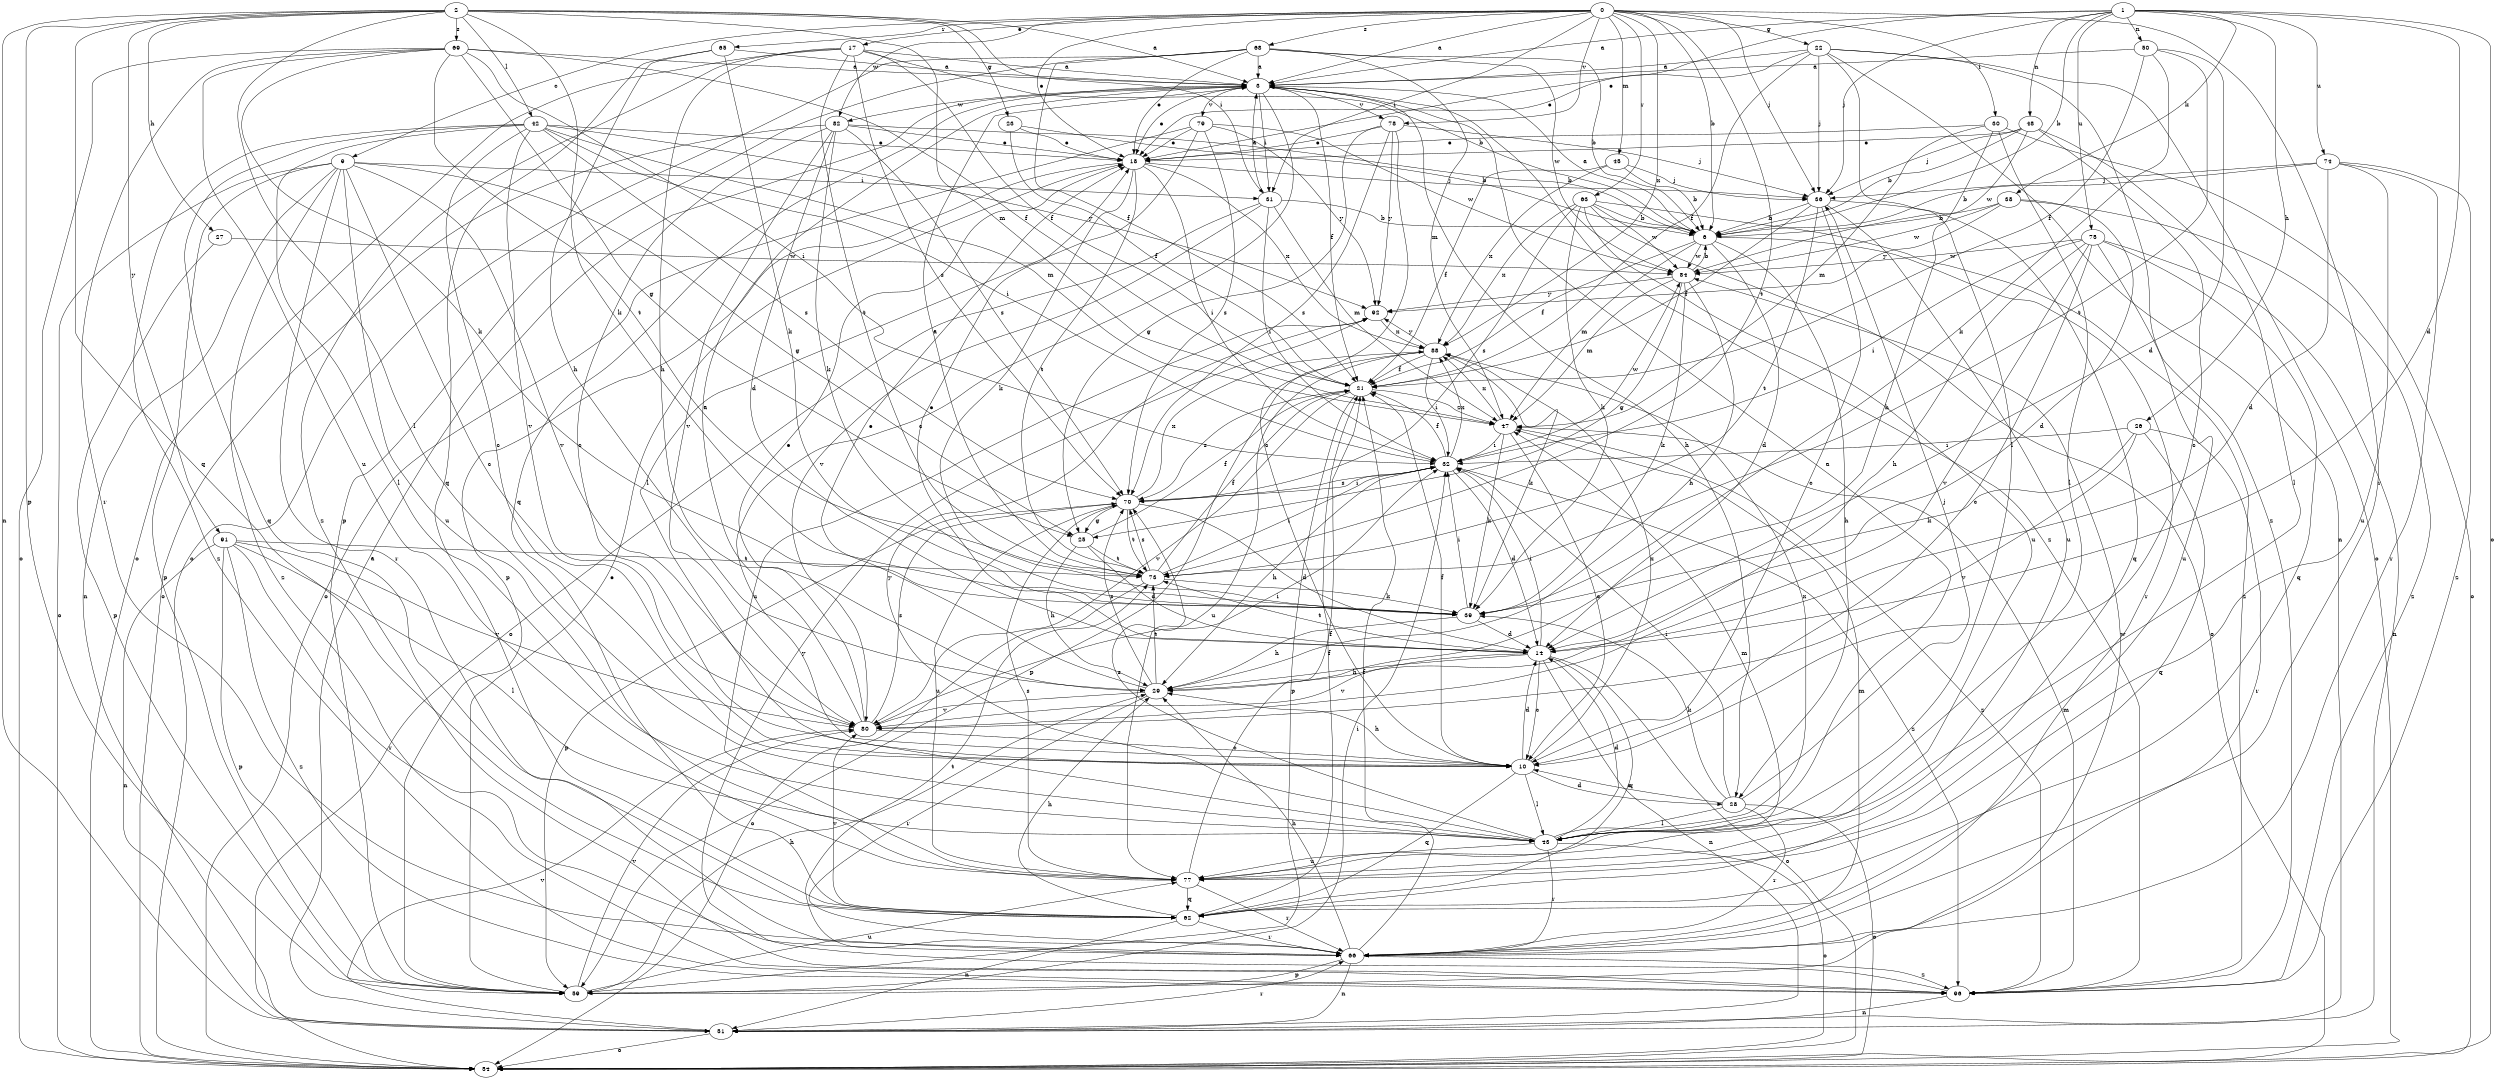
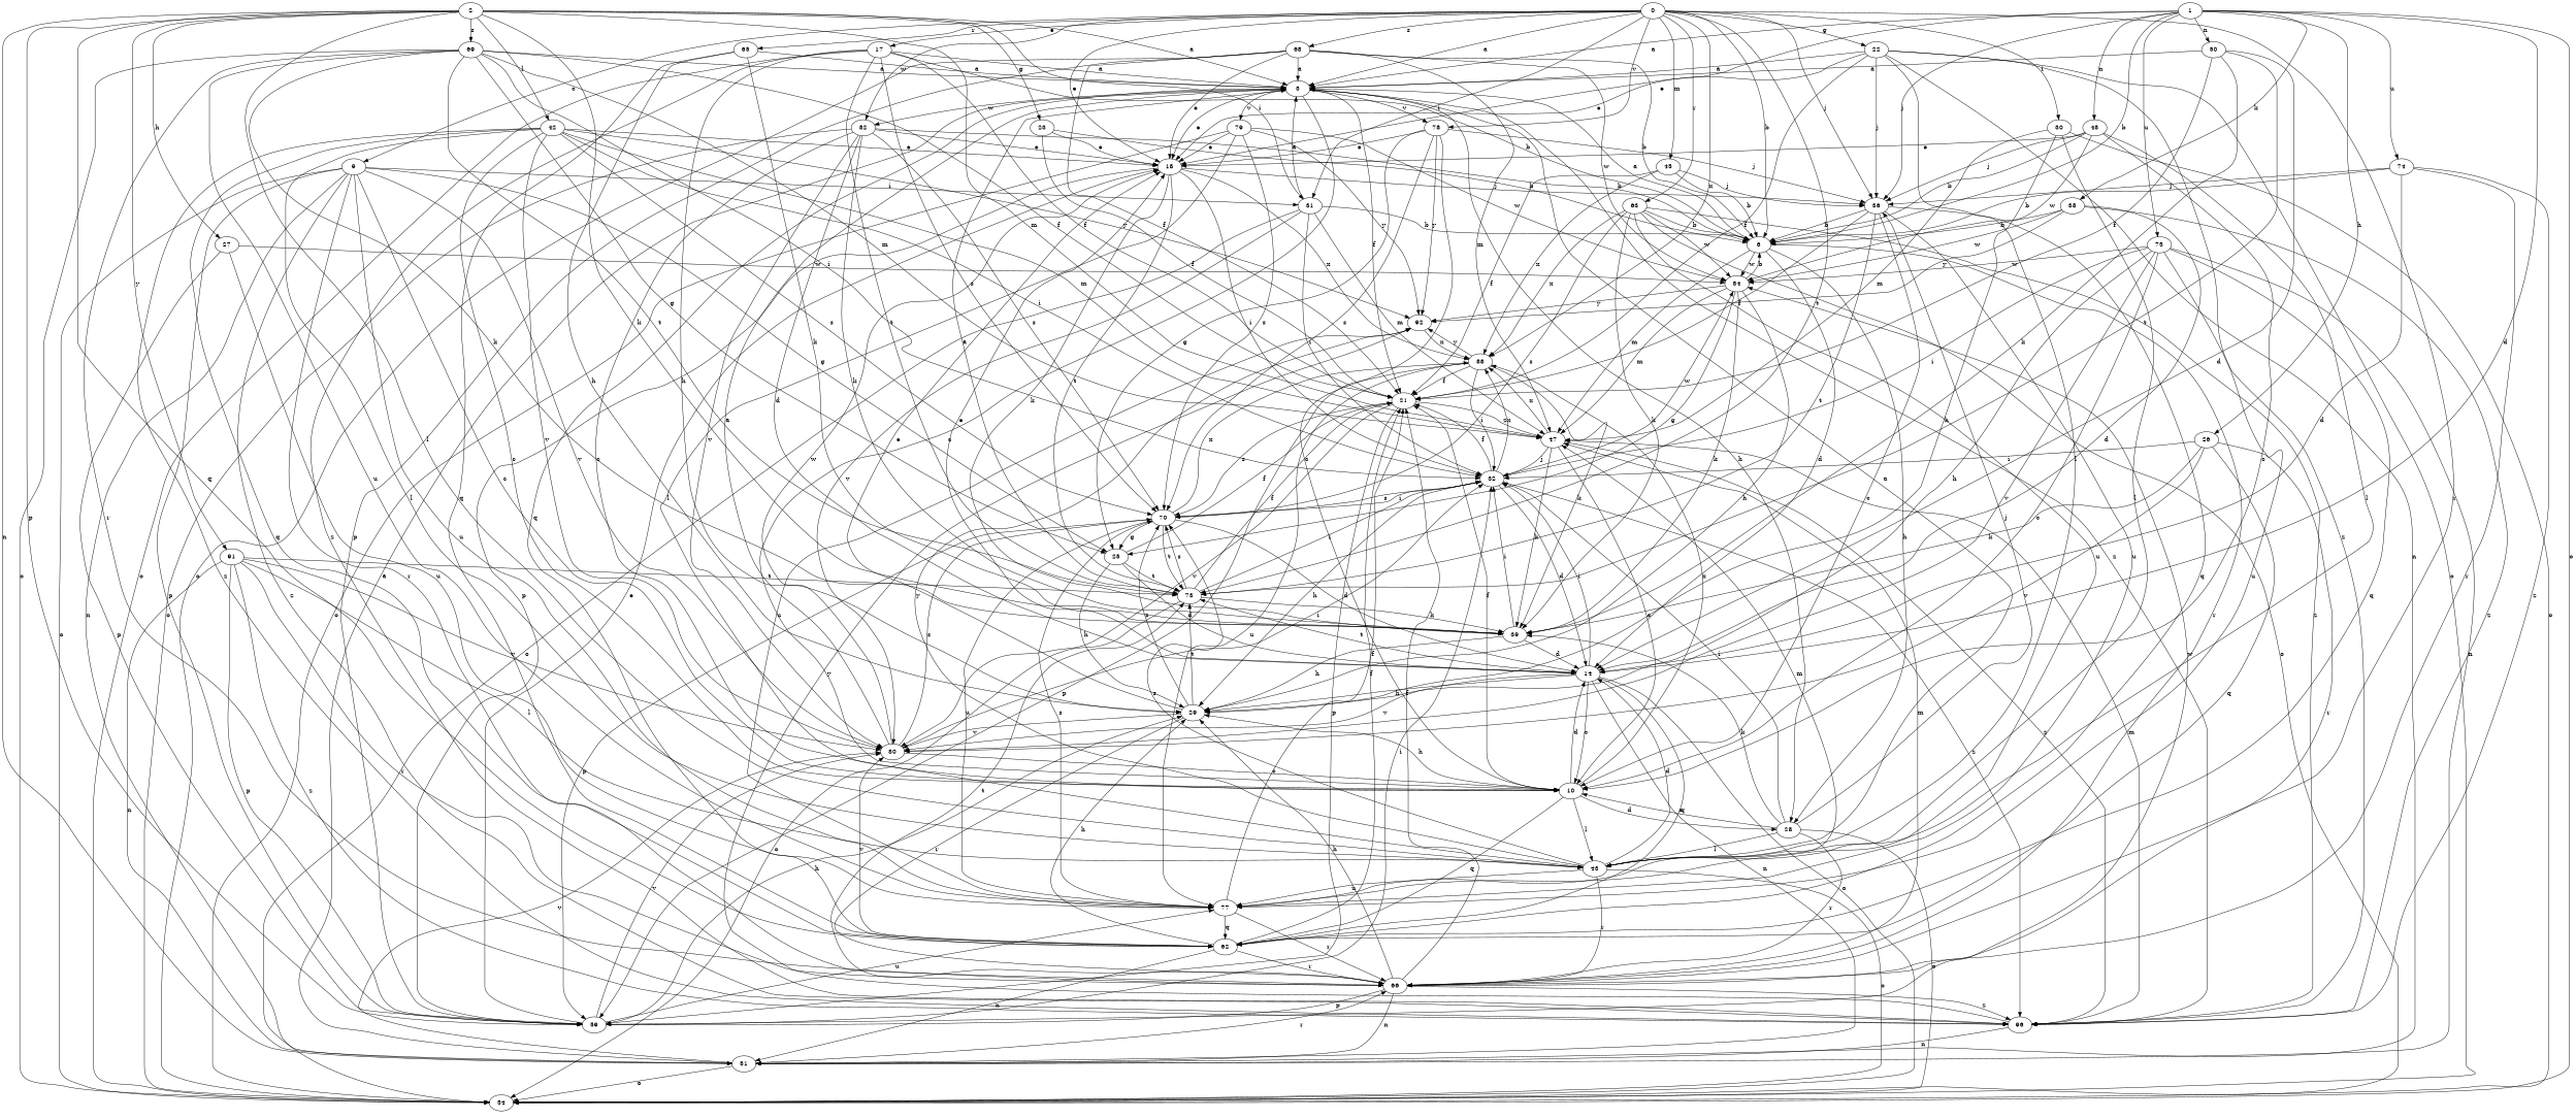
  strict digraph {
    fontname="DejaVu Serif"
    node [fontname="DejaVu Serif"]
    edge [fontname="DejaVu Serif"]
    0
    3
    6
    9
    17
    18
    22
    30
    31
    36
    45
    63
    65
    66
    68
    73
    78
    82
    88
    62
    10
    21
    28
    79
    96
    14
    47
    84
    54
    51
    59
    25
    77
    80
    29
    70
    39
    32
    43
    92
    1
    26
    38
    48
    50
    74
    75
    2
    23
    27
    42
    69
    91
    0 -> 3 [label=a]
    0 -> 6 [label=b]
    0 -> 9 [label=c]
    0 -> 17 [label=e]
    0 -> 18 [label=e]
    0 -> 22 [label=g]
    0 -> 30 [label=i]
    0 -> 31 [label=i]
    0 -> 36 [label=j]
    0 -> 45 [label=m]
    0 -> 63 [label=r]
    0 -> 65 [label=r]
    0 -> 66 [label=r]
    0 -> 68 [label=s]
    0 -> 73 [label=t]
    0 -> 78 [label=v]
    0 -> 82 [label=w]
    0 -> 88 [label=x]
    3 -> 18 [label=e]
-   3 -> 31 [label=i]
    3 -> 78 [label=v]
    3 -> 82 [label=w]
    3 -> 62 [label=q]
    3 -> 10 [label=c]
    3 -> 21 [label=f]
    3 -> 28 [label=h]
    3 -> 79 [label=v]
    3 -> 96 [label=z]
    6 -> 3 [label=a]
    6 -> 66 [label=r]
-   6 -> 21 [label=f]
    6 -> 28 [label=h]
    6 -> 14 [label=d]
    6 -> 47 [label=m]
    6 -> 84 [label=w]
    9 -> 31 [label=i]
    9 -> 66 [label=r]
    9 -> 10 [label=c]
    9 -> 96 [label=z]
    9 -> 54 [label=o]
    9 -> 51 [label=n]
    9 -> 59 [label=p]
    9 -> 25 [label=g]
    9 -> 77 [label=u]
    9 -> 80 [label=v]
    17 -> 3 [label=a]
    17 -> 6 [label=b]
    17 -> 73 [label=t]
    17 -> 21 [label=f]
    17 -> 96 [label=z]
    17 -> 54 [label=o]
    17 -> 29 [label=h]
    17 -> 70 [label=s]
    18 -> 36 [label=j]
    18 -> 73 [label=t]
    18 -> 88 [label=x]
    18 -> 59 [label=p]
    18 -> 39 [label=k]
    18 -> 32 [label=i]
    22 -> 3 [label=a]
    22 -> 18 [label=e]
    22 -> 36 [label=j]
    22 -> 21 [label=f]
    22 -> 96 [label=z]
    22 -> 54 [label=o]
    22 -> 51 [label=n]
    22 -> 43 [label=l]
-   30 -> 18 [label=e]
    30 -> 47 [label=m]
    30 -> 54 [label=o]
    30 -> 29 [label=h]
    30 -> 43 [label=l]
    31 -> 3 [label=a]
    31 -> 6 [label=b]
    31 -> 47 [label=m]
    31 -> 54 [label=o]
    31 -> 80 [label=v]
    31 -> 32 [label=i]
    36 -> 6 [label=b]
    36 -> 73 [label=t]
    36 -> 62 [label=q]
    36 -> 10 [label=c]
    36 -> 21 [label=f]
    36 -> 77 [label=u]
    45 -> 6 [label=b]
    45 -> 36 [label=j]
    45 -> 88 [label=x]
    45 -> 21 [label=f]
    63 -> 6 [label=b]
    63 -> 88 [label=x]
    63 -> 96 [label=z]
    63 -> 84 [label=w]
    63 -> 54 [label=o]
    63 -> 77 [label=u]
    63 -> 70 [label=s]
    63 -> 39 [label=k]
    65 -> 3 [label=a]
    65 -> 62 [label=q]
    65 -> 29 [label=h]
    65 -> 39 [label=k]
    66 -> 73 [label=t]
    66 -> 21 [label=f]
    66 -> 96 [label=z]
    66 -> 47 [label=m]
    66 -> 51 [label=n]
    66 -> 59 [label=p]
    66 -> 29 [label=h]
    68 -> 3 [label=a]
    68 -> 6 [label=b]
    68 -> 18 [label=e]
    68 -> 21 [label=f]
    68 -> 47 [label=m]
    68 -> 84 [label=w]
    68 -> 54 [label=o]
    68 -> 59 [label=p]
    73 -> 3 [label=a]
    73 -> 21 [label=f]
    73 -> 54 [label=o]
    73 -> 70 [label=s]
    73 -> 39 [label=k]
    73 -> 32 [label=i]
    78 -> 18 [label=e]
    78 -> 36 [label=j]
    78 -> 10 [label=c]
    78 -> 25 [label=g]
    78 -> 70 [label=s]
    78 -> 92 [label=y]
    82 -> 6 [label=b]
    82 -> 18 [label=e]
    82 -> 10 [label=c]
    82 -> 14 [label=d]
    82 -> 54 [label=o]
    82 -> 80 [label=v]
    82 -> 70 [label=s]
    82 -> 39 [label=k]
    88 -> 21 [label=f]
    88 -> 59 [label=p]
    88 -> 77 [label=u]
    88 -> 39 [label=k]
    88 -> 32 [label=i]
    88 -> 92 [label=y]
    62 -> 66 [label=r]
    62 -> 21 [label=f]
    62 -> 51 [label=n]
    62 -> 80 [label=v]
    62 -> 29 [label=h]
    10 -> 88 [label=x]
    10 -> 62 [label=q]
    10 -> 21 [label=f]
    10 -> 28 [label=d]
    10 -> 14 [label=d]
    10 -> 29 [label=h]
    10 -> 43 [label=l]
    21 -> 47 [label=z]
    21 -> 59 [label=p]
    21 -> 80 [label=v]
    21 -> 70 [label=s]
    28 -> 36 [label=j]
    28 -> 66 [label=r]
    28 -> 10 [label=c]
    28 -> 54 [label=o]
    28 -> 39 [label=k]
    28 -> 32 [label=i]
    28 -> 43 [label=l]
    79 -> 18 [label=e]
    79 -> 84 [label=w]
    79 -> 54 [label=o]
    79 -> 70 [label=s]
    79 -> 43 [label=l]
    79 -> 92 [label=y]
    96 -> 47 [label=m]
    96 -> 51 [label=n]
    96 -> 92 [label=y]
    14 -> 18 [label=e]
    14 -> 73 [label=t]
    14 -> 62 [label=q]
    14 -> 10 [label=c]
    14 -> 54 [label=o]
    14 -> 51 [label=n]
    14 -> 80 [label=v]
    14 -> 29 [label=h]
    14 -> 32 [label=i]
    47 -> 88 [label=x]
    47 -> 10 [label=c]
    47 -> 96 [label=z]
    47 -> 39 [label=k]
-   47 -> 32 [label=i]
+   47 -> 32 [label=j]
    84 -> 6 [label=b]
    84 -> 47 [label=m]
    84 -> 25 [label=g]
    84 -> 29 [label=h]
    84 -> 39 [label=k]
    84 -> 92 [label=y]
    51 -> 3 [label=a]
    51 -> 66 [label=r]
    51 -> 54 [label=o]
    51 -> 80 [label=v]
    59 -> 18 [label=e]
    59 -> 84 [label=w]
    59 -> 77 [label=u]
    59 -> 80 [label=v]
    59 -> 29 [label=h]
    59 -> 32 [label=i]
    25 -> 73 [label=t]
    25 -> 21 [label=f]
    25 -> 14 [label=d]
    25 -> 29 [label=h]
    77 -> 66 [label=r]
    77 -> 62 [label=q]
    77 -> 21 [label=f]
    77 -> 47 [label=m]
    77 -> 70 [label=s]
    80 -> 3 [label=a]
-   80 -> 18 [label=e]
+   80 -> 18 [label=w]
    80 -> 10 [label=c]
    80 -> 70 [label=s]
    80 -> 32 [label=i]
    29 -> 18 [label=e]
    29 -> 66 [label=r]
    29 -> 73 [label=t]
    29 -> 80 [label=v]
    29 -> 70 [label=s]
    70 -> 73 [label=t]
    70 -> 88 [label=x]
    70 -> 14 [label=d]
    70 -> 59 [label=p]
    70 -> 25 [label=g]
    70 -> 77 [label=u]
    70 -> 32 [label=i]
    39 -> 14 [label=d]
    39 -> 29 [label=h]
    39 -> 32 [label=i]
    32 -> 88 [label=x]
    32 -> 21 [label=f]
    32 -> 96 [label=z]
    32 -> 14 [label=d]
    32 -> 84 [label=w]
    32 -> 29 [label=h]
    32 -> 70 [label=s]
    43 -> 3 [label=a]
    43 -> 66 [label=r]
-   43 -> 88 [label=x]
    43 -> 14 [label=d]
    43 -> 54 [label=o]
    43 -> 77 [label=u]
    43 -> 70 [label=s]
    43 -> 92 [label=y]
    92 -> 88 [label=x]
    92 -> 77 [label=u]
    1 -> 3 [label=a]
    1 -> 6 [label=b]
    1 -> 18 [label=e]
    1 -> 36 [label=j]
    1 -> 14 [label=d]
    1 -> 54 [label=o]
    1 -> 26 [label=h]
    1 -> 38 [label=k]
    1 -> 48 [label=n]
    1 -> 50 [label=n]
    1 -> 74 [label=u]
    1 -> 75 [label=u]
    26 -> 66 [label=r]
    26 -> 62 [label=q]
    26 -> 80 [label=v]
    26 -> 39 [label=k]
    26 -> 32 [label=i]
    38 -> 6 [label=b]
    38 -> 96 [label=z]
    38 -> 14 [label=d]
    38 -> 84 [label=w]
    38 -> 92 [label=y]
    48 -> 6 [label=b]
    48 -> 18 [label=e]
    48 -> 36 [label=j]
    48 -> 10 [label=c]
    48 -> 84 [label=w]
    48 -> 43 [label=l]
    50 -> 3 [label=a]
    50 -> 73 [label=t]
    50 -> 21 [label=f]
    50 -> 14 [label=d]
    50 -> 39 [label=k]
    74 -> 6 [label=b]
    74 -> 36 [label=j]
    74 -> 66 [label=r]
    74 -> 96 [label=z]
    74 -> 14 [label=d]
    75 -> 62 [label=q]
    75 -> 10 [label=c]
    75 -> 84 [label=w]
    75 -> 51 [label=n]
    75 -> 77 [label=u]
    75 -> 80 [label=v]
    75 -> 29 [label=h]
    75 -> 32 [label=i]
    2 -> 3 [label=a]
    2 -> 31 [label=i]
    2 -> 62 [label=q]
    2 -> 47 [label=m]
    2 -> 51 [label=n]
    2 -> 59 [label=p]
    2 -> 39 [label=k]
    2 -> 43 [label=l]
    2 -> 23 [label=g]
    2 -> 27 [label=h]
    2 -> 42 [label=l]
    2 -> 69 [label=s]
    2 -> 91 [label=y]
    23 -> 6 [label=b]
    23 -> 18 [label=e]
    23 -> 21 [label=f]
    27 -> 84 [label=w]
    27 -> 59 [label=p]
-   74 -> 77 [label=u]
+   27 -> 77 [label=u]
    42 -> 18 [label=e]
    42 -> 62 [label=q]
    42 -> 10 [label=c]
    42 -> 96 [label=z]
    42 -> 47 [label=m]
    42 -> 80 [label=v]
    42 -> 70 [label=s]
    42 -> 32 [label=i]
    42 -> 43 [label=l]
    42 -> 92 [label=y]
    69 -> 3 [label=a]
    69 -> 66 [label=r]
    69 -> 73 [label=t]
    69 -> 21 [label=f]
+   69 -> 47 [label=m]
    69 -> 54 [label=o]
    69 -> 25 [label=g]
    69 -> 77 [label=u]
    69 -> 39 [label=k]
    69 -> 32 [label=i]
    91 -> 66 [label=r]
    91 -> 73 [label=t]
    91 -> 96 [label=z]
    91 -> 51 [label=n]
    91 -> 59 [label=p]
    91 -> 80 [label=v]
    91 -> 43 [label=l]
  }
